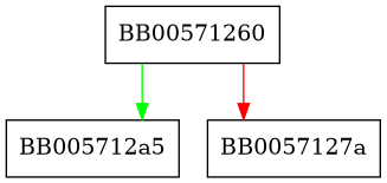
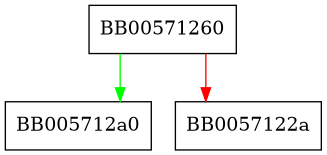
  digraph {
    splines=ortho
    node [shape=box]
    BB00571260
-   BB005712a0 [label=BB005712a5]
-   BB0057127a
+   BB005712a0
+   BB0057127a [label=BB0057122a]
    BB00571260 -> BB005712a0 [color=green]
    BB00571260 -> BB0057127a [color=red]
  }
